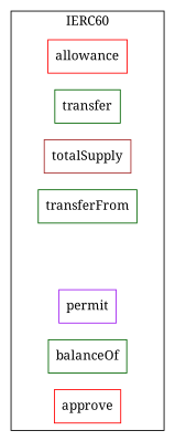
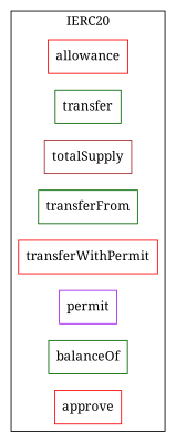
  strict digraph {
    rankdir=LR
    fontname="Noto Serif"
    node [shape=box color=red fontname="Noto Serif"]
    n1 [label=allowance]
    n2 [label=transfer color=darkgreen]
    n3 [label=totalSupply color=brown]
    n4 [label=transferFrom color=darkgreen]
+   n5 [label=transferWithPermit]
    n6 [label=permit color=purple]
    n7 [label=balanceOf color=darkgreen]
    n8 [label=approve]
    subgraph cluster_1 {
-     label=IERC60
+     label=IERC20
      n1
      n2
      n3
      n4
+     n5
      n6
      n7
      n8
    }
    subgraph cluster_2 {
      label="[Solidity]"
    }
  }
